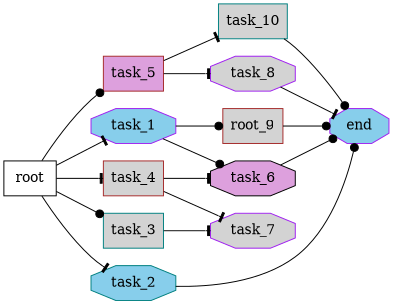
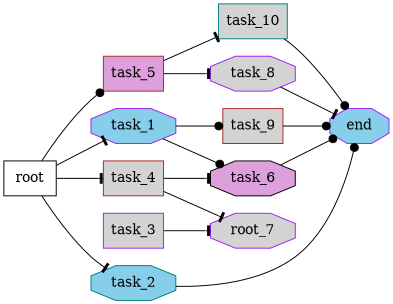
  digraph {
    rankdir=LR
    node [color=purple fillcolor=lightgrey shape=box style=filled]
    edge [arrowhead=tee]
    root [color=black fillcolor=white]
    task_1 [fillcolor=skyblue shape=octagon]
    task_2 [color=teal fillcolor=skyblue shape=octagon]
-   task_3 [color=teal]
+   task_3
    task_4 [color=brown]
    task_5 [color=brown fillcolor=plum]
    task_6 [color=black fillcolor=plum shape=octagon]
-   task_9 [color=brown label=root_9]
+   task_9 [color=brown]
    end [fillcolor=skyblue shape=octagon]
-   task_7 [shape=octagon]
+   task_7 [shape=octagon label=root_7]
    task_8 [shape=octagon]
    task_10 [color=teal]
    root -> task_1
    root -> task_2
-   root -> task_3 [arrowhead=dot]
    root -> task_4
    root -> task_5 [arrowhead=dot]
    task_1 -> task_6 [arrowhead=dot]
    task_1 -> task_9 [arrowhead=dot]
    task_2 -> end [arrowhead=dot]
    task_3 -> task_7
    task_4 -> task_6
    task_4 -> task_7
    task_5 -> task_8
    task_5 -> task_10
    task_6 -> end [arrowhead=dot]
    task_9 -> end [arrowhead=dot]
    task_8 -> end
    task_10 -> end [arrowhead=dot]
  }
